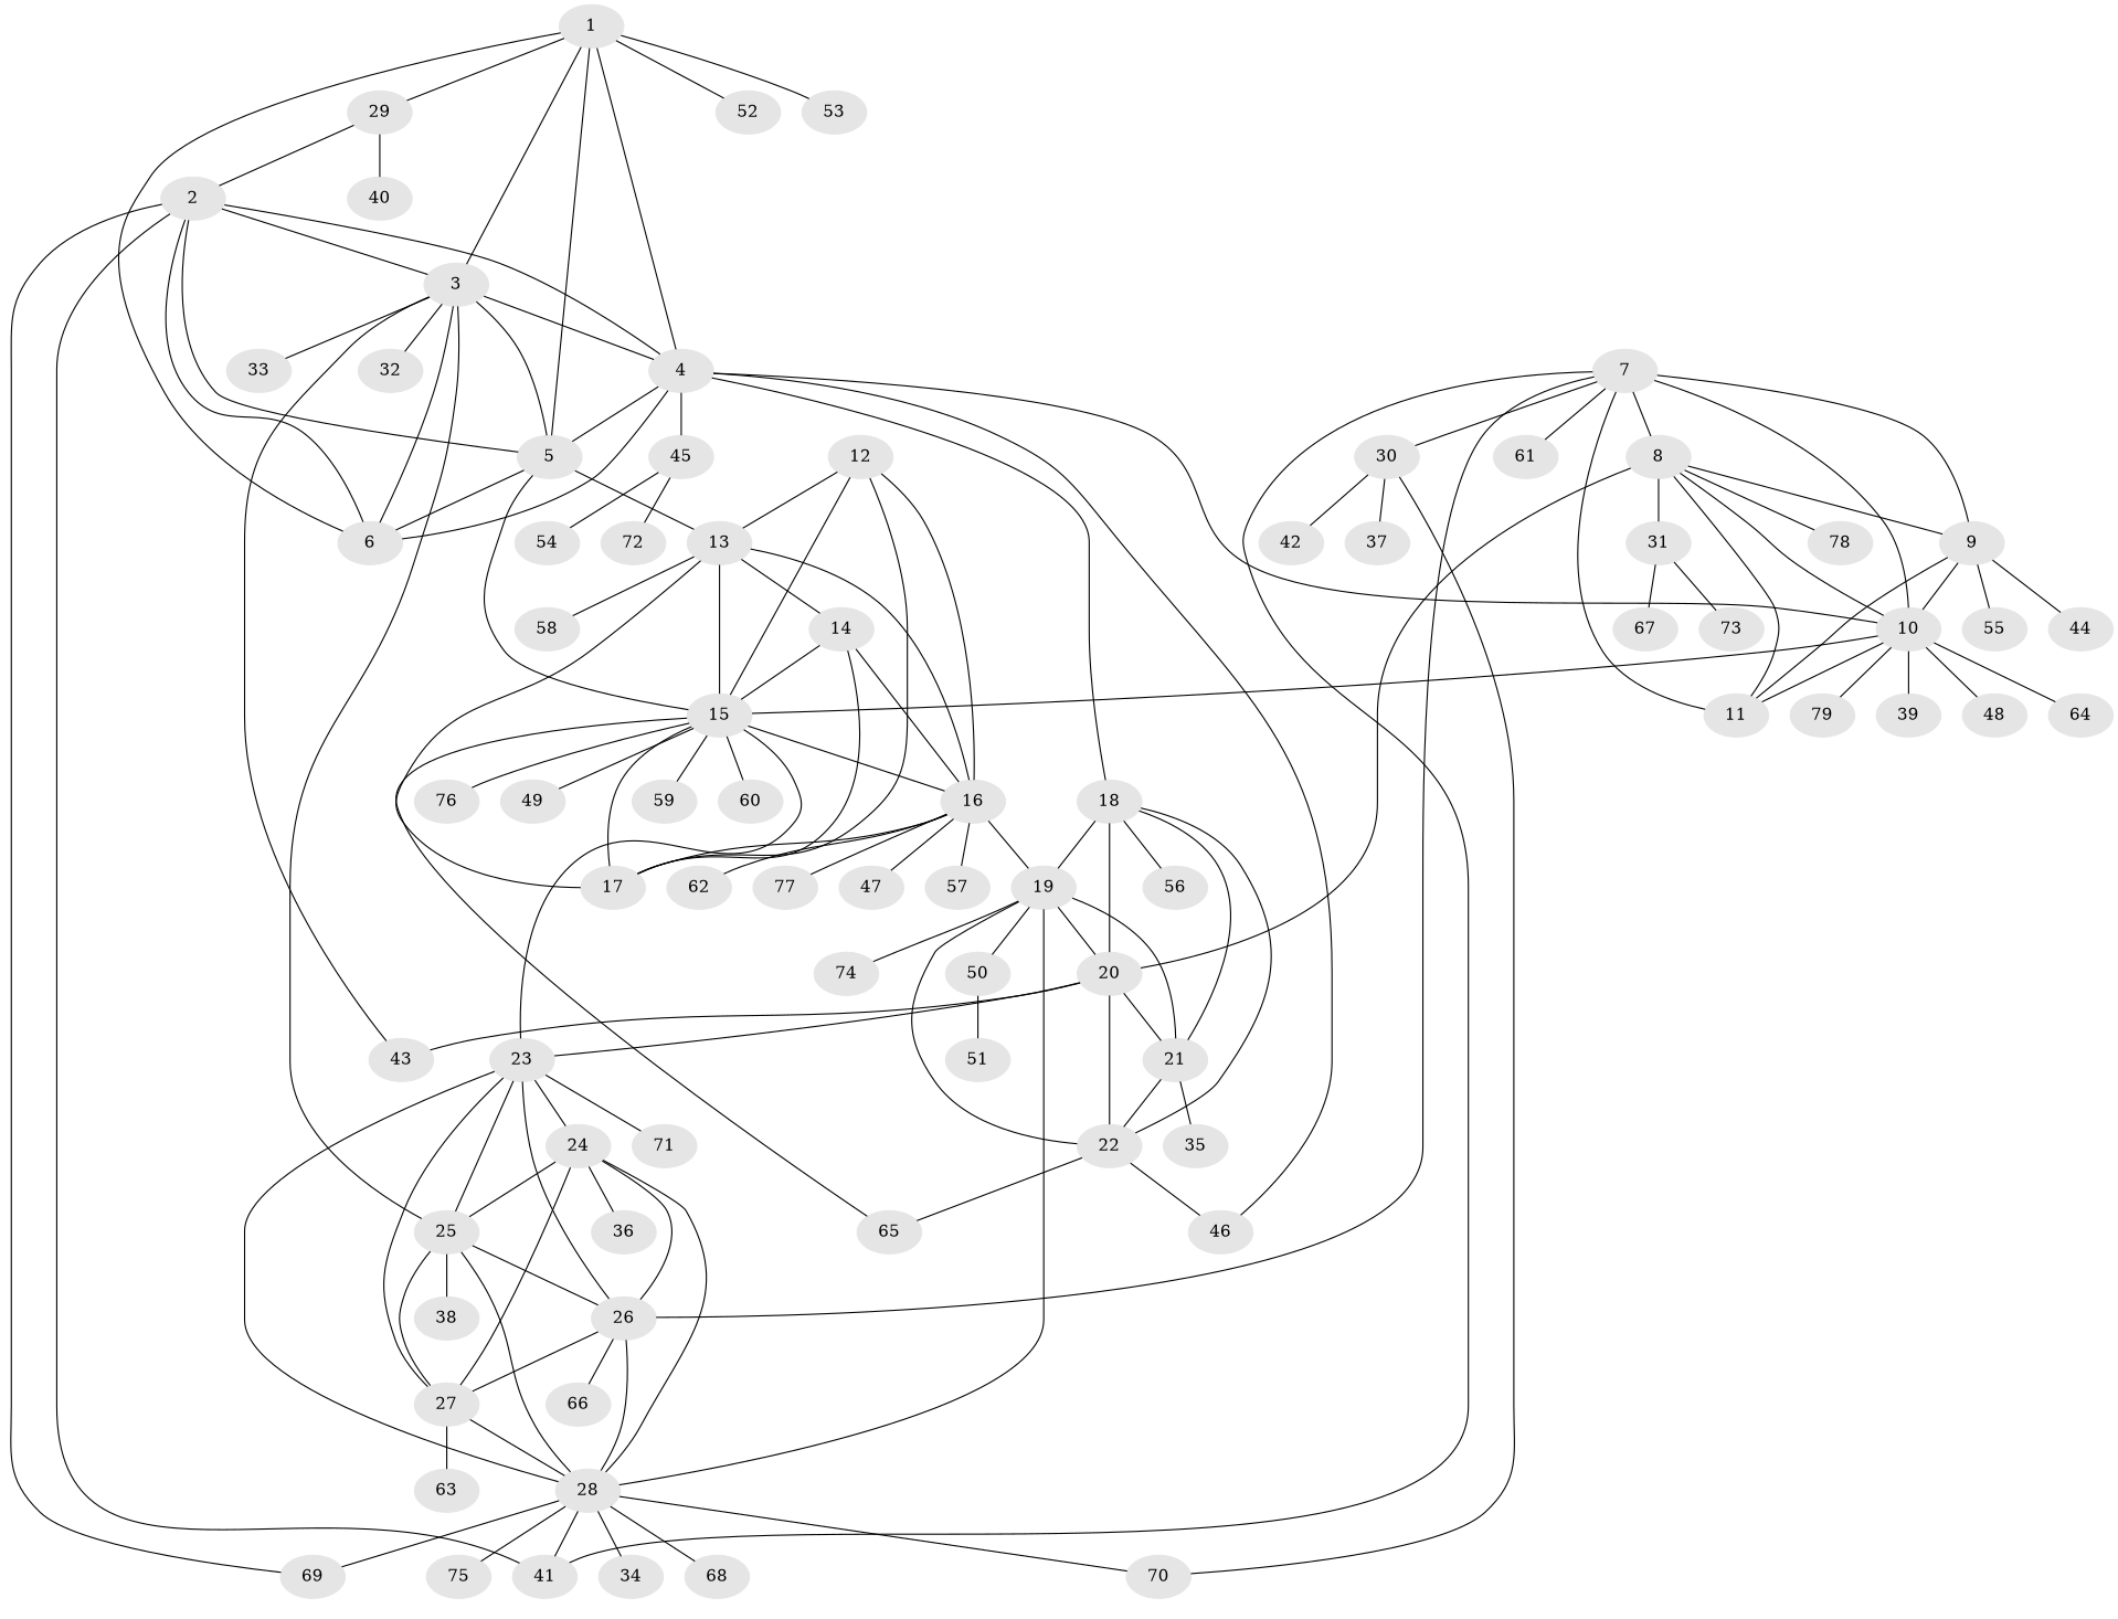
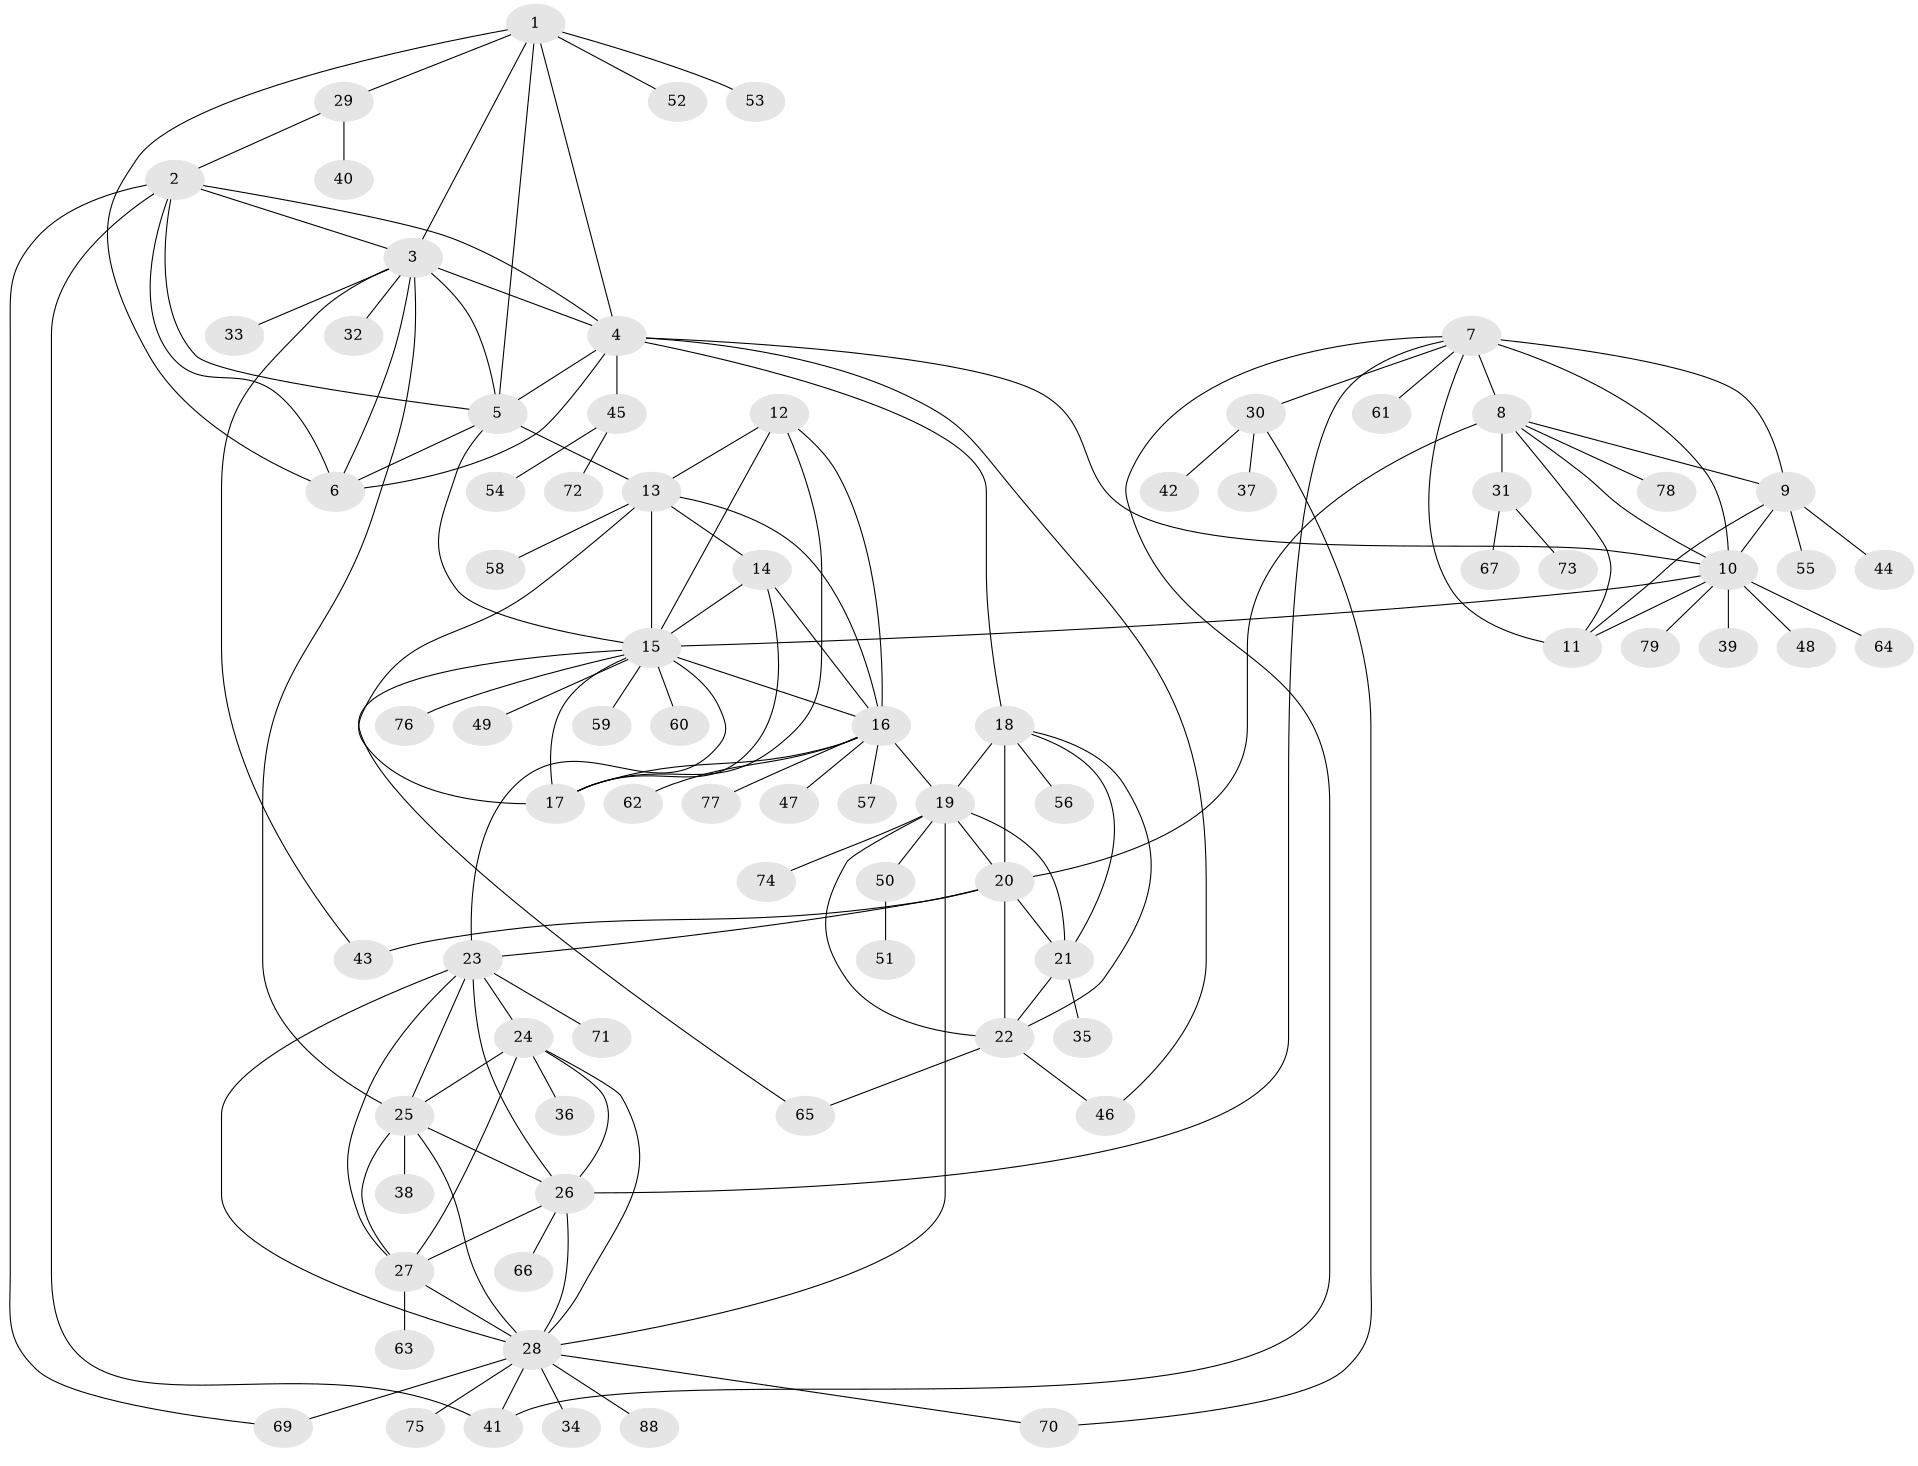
  graph {
    node [color=gray90 style=filled]
    edge [weight=1.0]
    1
    3
    4
    5
    6
    29
    52
    53
    2
    41
    69
    25
    32
    33
    43
    10
    18
    45
    46
    13
    15
    40
    26
    28
    27
    38
    11
    39
    48
    64
    79
    20
    19
    21
    22
    56
    54
    72
    14
    16
    17
    58
    23
    49
    59
    60
    65
    76
    7
    8
    9
    30
    61
    31
    78
    44
    55
    66
    70
    37
    42
    67
    73
    12
    47
    57
    62
    77
    24
    71
    50
    74
    35
    34
-   68
+   68 [label=88]
    75
    51
    36
    63
    1 -- 3
    1 -- 4
    1 -- 5
    1 -- 6
    1 -- 29
    1 -- 52
    1 -- 53
    3 -- 4
    3 -- 5
    3 -- 6
    3 -- 25
    3 -- 32
    3 -- 33
    3 -- 43
    4 -- 5
    4 -- 6
    4 -- 10
    4 -- 18
    4 -- 45
    4 -- 46
    5 -- 6
    5 -- 13
    5 -- 15
    29 -- 2
    29 -- 40
    2 -- 3
    2 -- 4
    2 -- 5
    2 -- 6
    2 -- 41
    2 -- 69
    25 -- 26
    25 -- 28
    25 -- 27
    25 -- 38 [weight=2.0]
    10 -- 15
    10 -- 11
    10 -- 39
    10 -- 48
    10 -- 64
    10 -- 79
    18 -- 20 [weight=2.0]
    18 -- 19
    18 -- 21
    18 -- 22
    18 -- 56
    45 -- 54
    45 -- 72
    13 -- 15
    13 -- 14
    13 -- 16
    13 -- 17
    13 -- 58
    15 -- 16
    15 -- 17
    15 -- 23
    15 -- 49
    15 -- 59
    15 -- 60
    15 -- 65
    15 -- 76
    26 -- 28
    26 -- 27
    26 -- 66
    28 -- 41
    28 -- 69
    28 -- 70
    28 -- 34
    28 -- 68
    28 -- 75
    27 -- 28
    27 -- 63
    20 -- 43
    20 -- 21 [weight=2.0]
    20 -- 22 [weight=2.0]
    20 -- 23
    19 -- 28
    19 -- 20 [weight=2.0]
    19 -- 21
    19 -- 22
    19 -- 50
    19 -- 74
    21 -- 22
    21 -- 35
    22 -- 46
    22 -- 65
    14 -- 15
    14 -- 16
    14 -- 17 [weight=2.0]
    16 -- 19
    16 -- 17
    16 -- 47
    16 -- 57
    16 -- 62
    16 -- 77
    23 -- 25
    23 -- 26
    23 -- 28
    23 -- 27
    23 -- 24
    23 -- 71
    7 -- 41
    7 -- 10 [weight=2.0]
    7 -- 26
    7 -- 11 [weight=2.0]
    7 -- 8 [weight=2.0]
    7 -- 9 [weight=2.0]
    7 -- 30
    7 -- 61
    8 -- 10
    8 -- 11
    8 -- 20 [weight=2.0]
    8 -- 9
    8 -- 31
    8 -- 78
    9 -- 10
    9 -- 11
    9 -- 44
    9 -- 55 [weight=2.0]
    30 -- 70
    30 -- 37
    30 -- 42
    31 -- 67
    31 -- 73
    12 -- 13
    12 -- 15
    12 -- 16
    12 -- 17
    24 -- 25
    24 -- 26
    24 -- 28
    24 -- 27
    24 -- 36
    50 -- 51
  }
